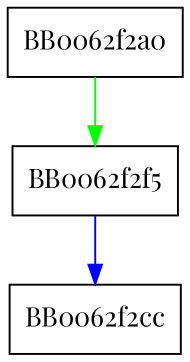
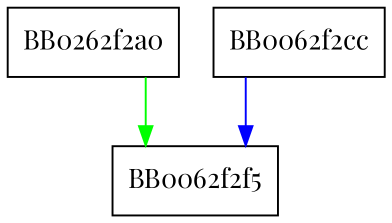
  digraph {
    fontname="Playfair Display"
    splines=ortho
    node [fontname="Playfair Display" shape=box]
    edge [fontname="Playfair Display"]
-   BB0062f2a0
+   BB0062f2a0 [label=BB0262f2a0]
    BB0062f2f5
    BB0062f2cc
    BB0062f2a0 -> BB0062f2f5 [color=green]
-   BB0062f2f5 -> BB0062f2cc [color=blue]
+   BB0062f2cc -> BB0062f2f5 [color=blue]
  }
